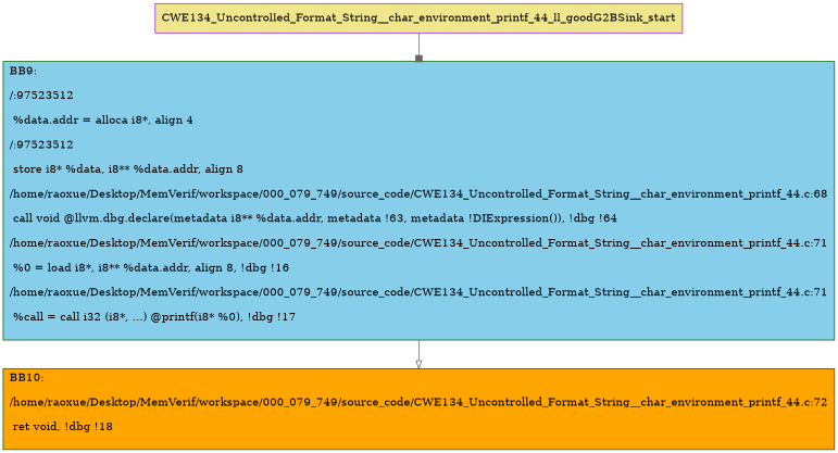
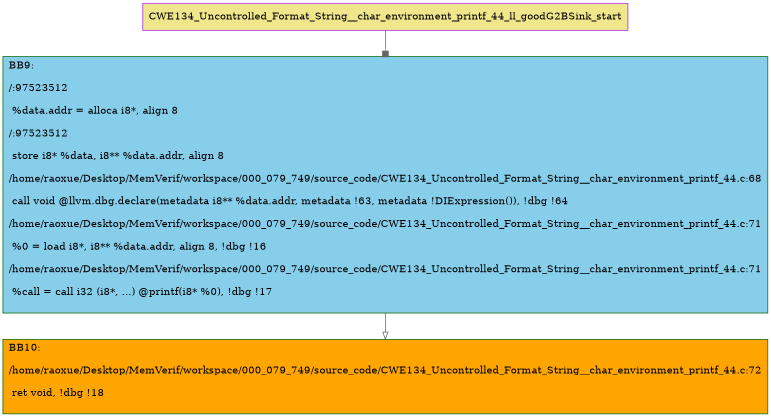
  digraph {
    node [shape=record style=filled color=darkgreen]
    edge [color=gray40]
    n1 [label="{CWE134_Uncontrolled_Format_String__char_environment_printf_44_ll_goodG2BSink_start}" fillcolor=khaki color=purple]
-   n2 [label="{BB9:\l\l/:97523512\l\n  %data.addr = alloca i8*, align 4\l\n/:97523512\l\n  store i8* %data, i8** %data.addr, align 8\l\n/home/raoxue/Desktop/MemVerif/workspace/000_079_749/source_code/CWE134_Uncontrolled_Format_String__char_environment_printf_44.c:68\l\n  call void @llvm.dbg.declare(metadata i8** %data.addr, metadata !63, metadata !DIExpression()), !dbg !64\l\n/home/raoxue/Desktop/MemVerif/workspace/000_079_749/source_code/CWE134_Uncontrolled_Format_String__char_environment_printf_44.c:71\l\n  %0 = load i8*, i8** %data.addr, align 8, !dbg !16\l\n/home/raoxue/Desktop/MemVerif/workspace/000_079_749/source_code/CWE134_Uncontrolled_Format_String__char_environment_printf_44.c:71\l\n  %call = call i32 (i8*, ...) @printf(i8* %0), !dbg !17\l\n}" fillcolor=skyblue]
+   n2 [label="{BB9:\l\l/:97523512\l\n  %data.addr = alloca i8*, align 8\l\n/:97523512\l\n  store i8* %data, i8** %data.addr, align 8\l\n/home/raoxue/Desktop/MemVerif/workspace/000_079_749/source_code/CWE134_Uncontrolled_Format_String__char_environment_printf_44.c:68\l\n  call void @llvm.dbg.declare(metadata i8** %data.addr, metadata !63, metadata !DIExpression()), !dbg !64\l\n/home/raoxue/Desktop/MemVerif/workspace/000_079_749/source_code/CWE134_Uncontrolled_Format_String__char_environment_printf_44.c:71\l\n  %0 = load i8*, i8** %data.addr, align 8, !dbg !16\l\n/home/raoxue/Desktop/MemVerif/workspace/000_079_749/source_code/CWE134_Uncontrolled_Format_String__char_environment_printf_44.c:71\l\n  %call = call i32 (i8*, ...) @printf(i8* %0), !dbg !17\l\n}" fillcolor=skyblue]
    n3 [label="{BB10:\l\l/home/raoxue/Desktop/MemVerif/workspace/000_079_749/source_code/CWE134_Uncontrolled_Format_String__char_environment_printf_44.c:72\l\n  ret void, !dbg !18\l\n}" fillcolor=orange]
    n1 -> n2 [arrowhead=box]
    n2 -> n3 [arrowhead=onormal]
  }
